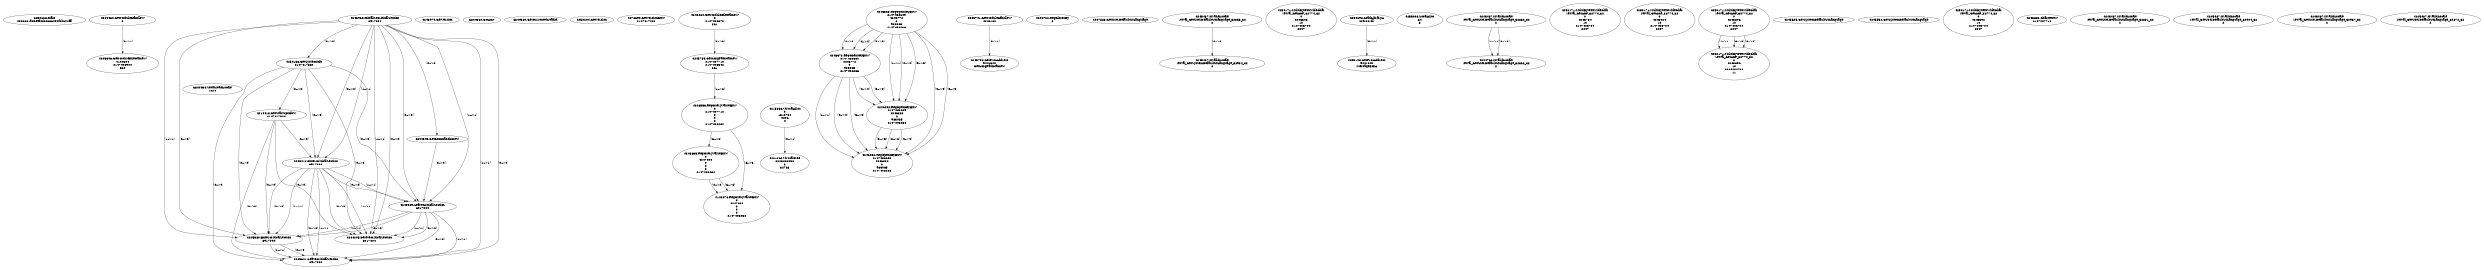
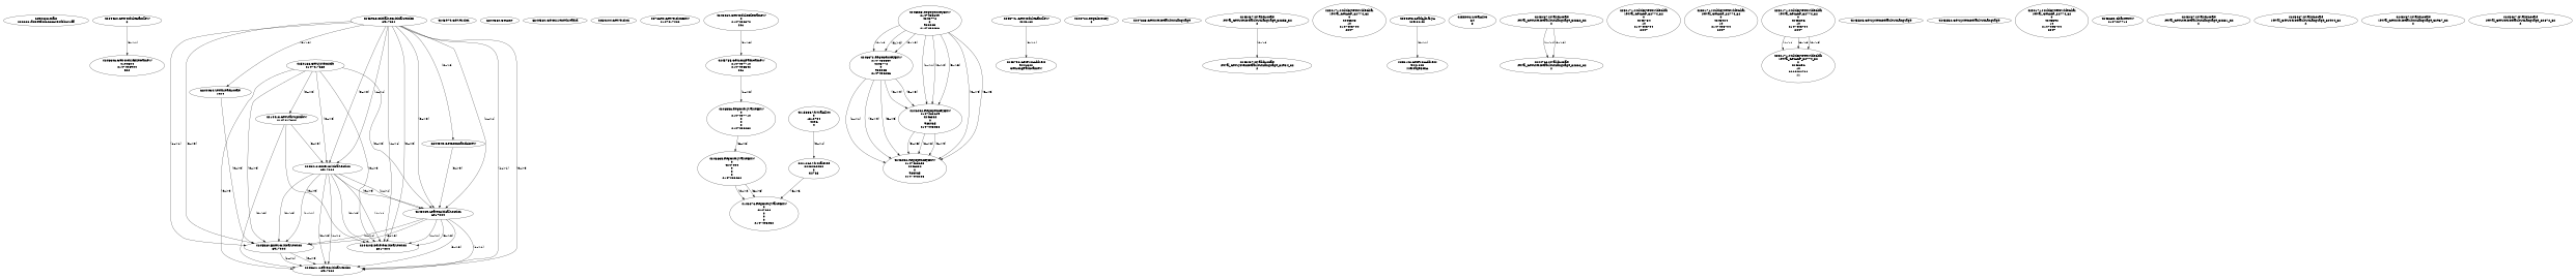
  digraph {
    n1 [label="6850628.main\n0006381a05e9f0dc2336454f0bc41fff"]
    n2 [label="4284480.GetModuleHandleW\n0"]
    n3 [label="4243306.GetModuleFileNameW\n4194304\n2147408904\n522"]
    n4 [label="6844434.SetThreadLocale\n1024"]
    n5 [label="4243965.InitializeCriticalSection\n6917004"]
    n6 [label="4250188.GetSystemInfo\n2147417660"]
    n7 [label="4245418.EnterCriticalSection\n6917004"]
    n8 [label="4245469.LeaveCriticalSection\n6917004"]
    n9 [label="4244205.DeleteCriticalSection\n6917004"]
    n10 [label="4245580.EnterCriticalSection\n6917004"]
    n11 [label="4245621.LeaveCriticalSection\n6917004"]
    n12 [label="6844540.GetCommandLineW\n"]
    n13 [label="4214413.GetStartupInfoW\n2147417624"]
    n14 [label="4243979.GetVersion\n"]
    n15 [label="6844560.GetACP\n"]
    n16 [label="6844580.GetCurrentThreadId\n"]
    n17 [label="4250204.GetVersion\n"]
    n18 [label="4676690.GetVersionExW\n2147417420"]
    n19 [label="4248064.GetModuleFileNameW\n0\n2147408370\n261"]
    n20 [label="4245785.GetLongPathNameW\n2147407710\n2147406542\n261"]
    n21 [label="4246556.RegQueryValueExW\n0\n2147407710\n0\n0\n0\n2147408232"]
    n22 [label="4215383.VirtualAlloc\n0\n1310704\n4096\n4"]
    n23 [label="4221262.VirtualFree\n3223060480\n0\n32768"]
    n24 [label="4246338.RegOpenKeyExW\n2147483649\n4246772\n0\n983065\n2147408236"]
    n25 [label="4246372.RegOpenKeyExW\n2147483650\n4246772\n0\n983065\n2147406236"]
    n26 [label="4246402.RegOpenKeyExW\n2147483649\n4246832\n0\n983065\n2147408236"]
    n27 [label="4246432.RegOpenKeyExW\n2147483650\n4246832\n0\n983065\n2147408236"]
    n28 [label="4245741.GetModuleHandleW\n4246160"]
    n29 [label="4245758.GetProcAddress\n9441320\nGetLongPathNameW"]
    n30 [label="4246635.RegQueryValueExW\n0\n4247000\n0\n0\n0\n2147408232"]
    n31 [label="4146676.RegQueryValueExW\n0\n4247000\n0\n0\n0\n2147408232"]
    n32 [label="4246722.RegCloseKey\n0"]
    n33 [label="4247883.GetUserDefaultUILanguage\n"]
    n34 [label="4245487.IsValidLocale\nretval_GetUserDefaultUILanguage_32853_32\n2"]
    n35 [label="4245487.IsValidLocale\nretval_GetSystemDefaultUILanguage_32934_32\n2"]
    n36 [label="4250171.MultiByteToWideChar\nretval_GetACP_32774_32\n0\n4243508\n10\n2147403704\n2047"]
    n37 [label="4254893.LoadLibraryA\nuser32.dll"]
    n38 [label="4255148.GetProcAddress\n9441340\nMessageBoxA"]
    n39 [label="4255003.LocalAlloc\n64\n8"]
    n40 [label="4245487.IsValidLocale\nretval_GetUserDefaultUILanguage_32862_32\n2"]
    n41 [label="4244766.IsValidLocale\nretval_GetUserDefaultUILanguage_32862_32\n2"]
    n42 [label="4250171.MultiByteToWideChar\nretval_GetACP_32774_32\n0\n4243784\n10\n2147403704\n2047"]
    n43 [label="4250171.MultiByteToWideChar\nretval_GetACP_32774_32\n0\n4243924\n10\n2147403704\n2047"]
    n44 [label="4250171.MultiByteToWideChar\nretval_GetACP_32774_32\n0\n4243896\n10\n2147403704\n2047"]
    n45 [label="4250171.MultiByteToWideChar\nretval_GetACP_32774_32\n0\n4243896\n10\n3224282764\n11"]
    n46 [label="4245525.GetSystemDefaultUILanguage\n"]
    n47 [label="4245552.GetSystemDefaultUILanguage\n"]
    n48 [label="4250171.MultiByteToWideChar\nretval_GetACP_32774_32\n0\n4243592\n10\n2147403704\n2047"]
    n49 [label="4243683.CharNextW\n2147407716"]
    n50 [label="4245487.IsValidLocale\nretval_GetUserDefaultUILanguage_32881_32\n2"]
    n51 [label="4245487.IsValidLocale\nretval_GetUserDefaultUILanguage_32904_32\n2"]
    n52 [label="4245487.IsValidLocale\nretval_GetUserDefaultUILanguage_32967_32\n2"]
    n53 [label="4245487.IsValidLocale\nretval_GetUserDefaultUILanguage_32872_32\n2"]
    n2 -> n3 [label="(0-->1)"]
-   n5 -> n6 [label="(0-->0)"]
+   n5 -> n4 [label="(0-->0)"]
    n5 -> n7 [label="(1-->1)"]
    n5 -> n7 [label="(0-->0)"]
    n5 -> n8 [label="(1-->1)"]
    n5 -> n8 [label="(0-->0)"]
    n5 -> n9 [label="(1-->1)"]
    n5 -> n9 [label="(0-->0)"]
    n5 -> n10 [label="(1-->1)"]
    n5 -> n10 [label="(0-->0)"]
    n5 -> n11 [label="(1-->1)"]
    n5 -> n11 [label="(0-->0)"]
    n5 -> n12 [label="(0-->0)"]
    n6 -> n7 [label="(0-->0)"]
    n6 -> n8 [label="(0-->0)"]
    n6 -> n9 [label="(0-->0)"]
    n6 -> n10 [label="(0-->0)"]
    n6 -> n11 [label="(0-->0)"]
    n6 -> n13 [label="(0-->0)"]
    n7 -> n8 [label="(1-->1)"]
    n7 -> n8 [label="(0-->0)"]
    n7 -> n9 [label="(1-->1)"]
    n7 -> n9 [label="(0-->0)"]
    n7 -> n10 [label="(1-->1)"]
    n7 -> n10 [label="(0-->0)"]
    n7 -> n11 [label="(1-->1)"]
    n7 -> n11 [label="(0-->0)"]
    n8 -> n9 [label="(1-->1)"]
    n8 -> n9 [label="(0-->0)"]
    n8 -> n10 [label="(1-->1)"]
    n8 -> n10 [label="(0-->0)"]
    n8 -> n11 [label="(1-->1)"]
    n8 -> n11 [label="(0-->0)"]
    n10 -> n11 [label="(1-->1)"]
    n10 -> n11 [label="(0-->0)"]
    n12 -> n8 [label="(0-->0)"]
    n13 -> n7 [label="(0-->0)"]
    n13 -> n9 [label="(0-->0)"]
-   n13 -> n10 [label="(0-->0)"]
+   n4 -> n10 [label="(0-->0)"]
    n13 -> n11 [label="(0-->0)"]
    n19 -> n20 [label="(3-->3)"]
    n20 -> n21 [label="(1-->2)"]
    n21 -> n30 [label="(6-->6)"]
-   n21 -> n31 [label="(6-->6)"]
+   n23 -> n31 [label="(6-->6)"]
    n22 -> n23 [label="(0-->1)"]
    n24 -> n25 [label="(2-->2)"]
    n24 -> n25 [label="(4-->4)"]
    n24 -> n25 [label="(5-->5)"]
    n24 -> n26 [label="(1-->1)"]
    n24 -> n26 [label="(4-->4)"]
    n24 -> n26 [label="(5-->5)"]
    n24 -> n27 [label="(4-->4)"]
    n24 -> n27 [label="(5-->5)"]
    n25 -> n26 [label="(4-->4)"]
    n25 -> n26 [label="(5-->5)"]
    n25 -> n27 [label="(1-->1)"]
    n25 -> n27 [label="(4-->4)"]
    n25 -> n27 [label="(5-->5)"]
    n26 -> n27 [label="(2-->2)"]
    n26 -> n27 [label="(4-->4)"]
    n26 -> n27 [label="(5-->5)"]
    n28 -> n29 [label="(0-->1)"]
    n30 -> n31 [label="(2-->2)"]
    n30 -> n31 [label="(6-->6)"]
    n34 -> n35 [label="(2-->2)"]
    n37 -> n38 [label="(0-->1)"]
    n40 -> n41 [label="(1-->1)"]
    n40 -> n41 [label="(2-->2)"]
    n44 -> n45 [label="(1-->1)"]
    n44 -> n45 [label="(3-->3)"]
    n44 -> n45 [label="(4-->4)"]
  }
